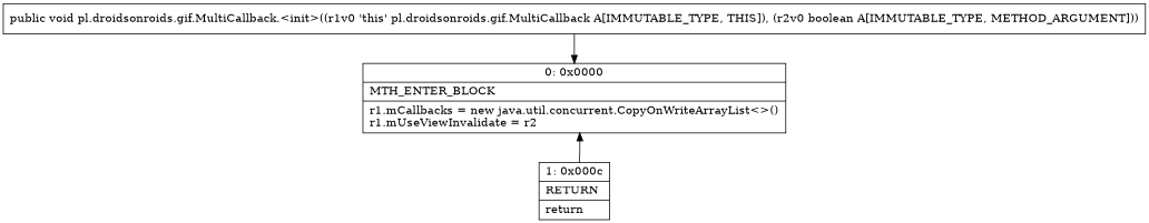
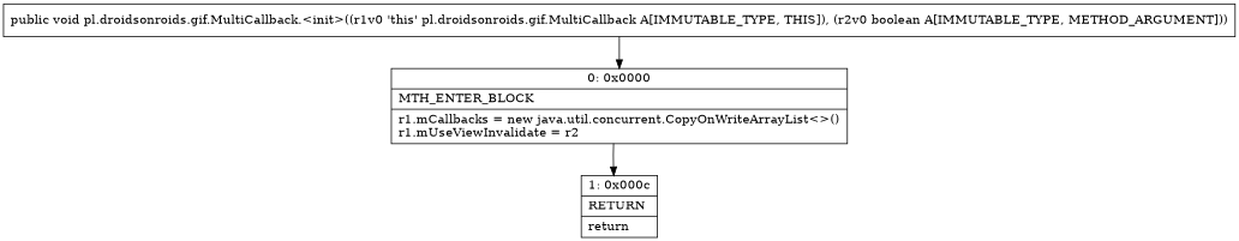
  digraph {
    node [shape=record]
    n1 [label="{0\:\ 0x0000|MTH_ENTER_BLOCK\l|r1.mCallbacks = new java.util.concurrent.CopyOnWriteArrayList\<\>()\lr1.mUseViewInvalidate = r2\l}"]
    n2 [label="{1\:\ 0x000c|RETURN\l|return\l}"]
    n3 [label="{public void pl.droidsonroids.gif.MultiCallback.\<init\>((r1v0 'this' pl.droidsonroids.gif.MultiCallback A[IMMUTABLE_TYPE, THIS]), (r2v0 boolean A[IMMUTABLE_TYPE, METHOD_ARGUMENT])) }"]
-   n2 -> n1
+   n1 -> n2
    n3 -> n1
  }
